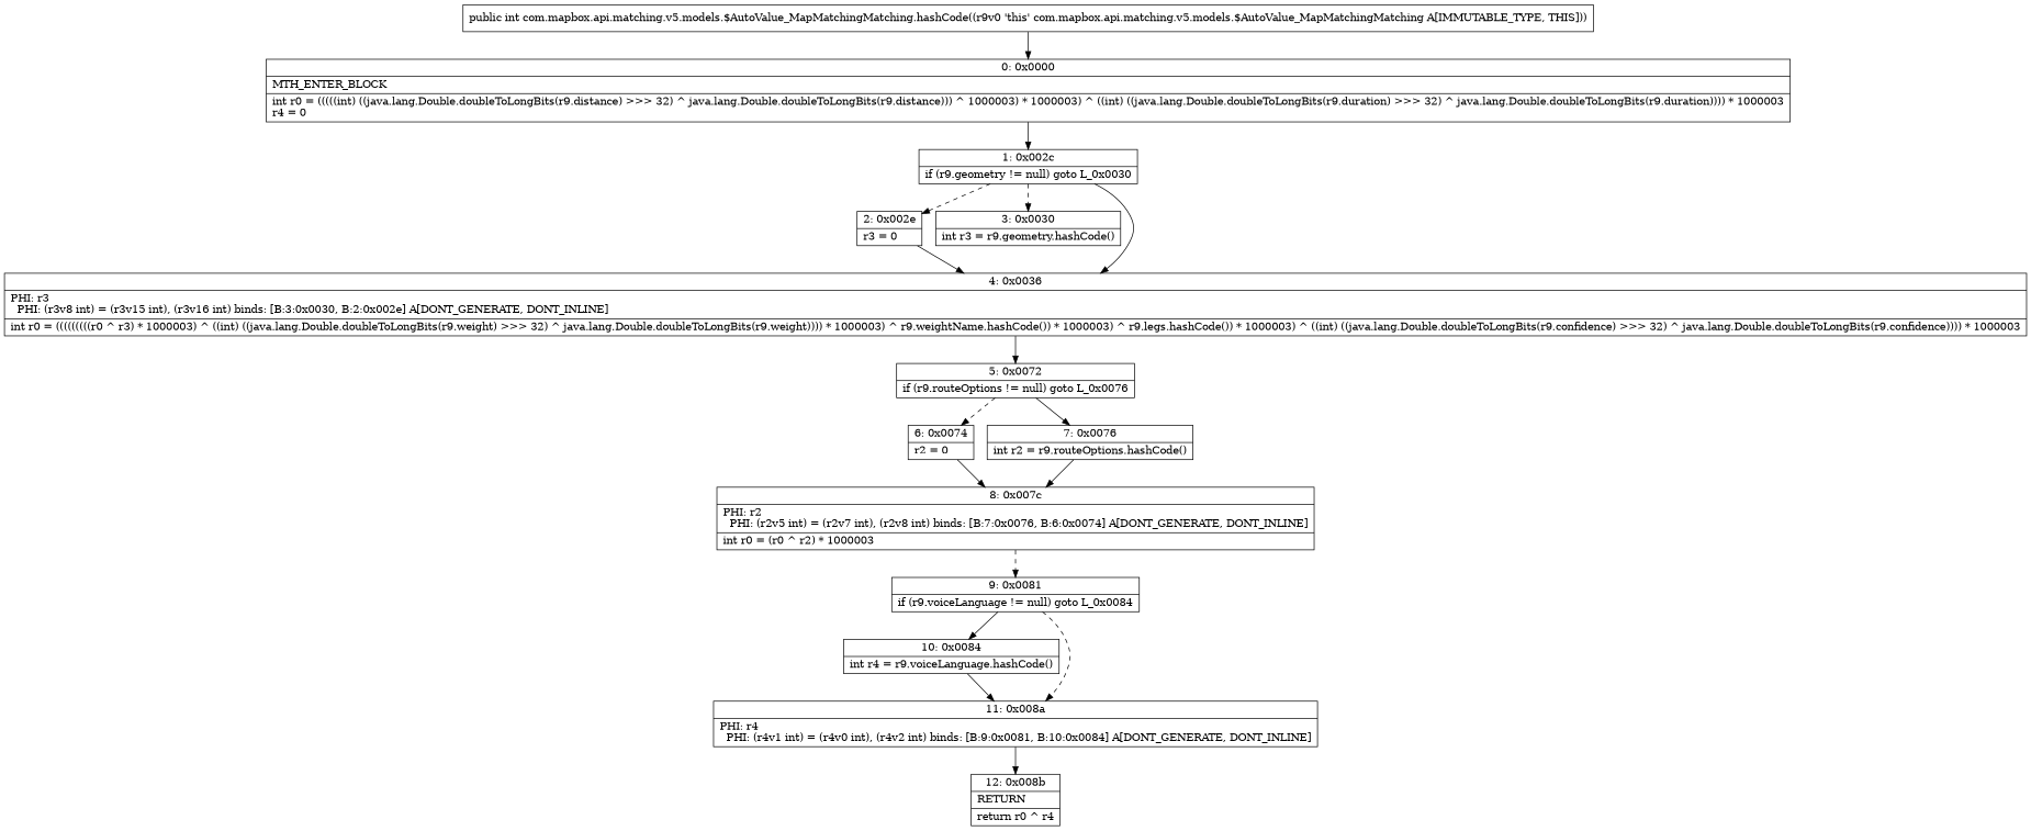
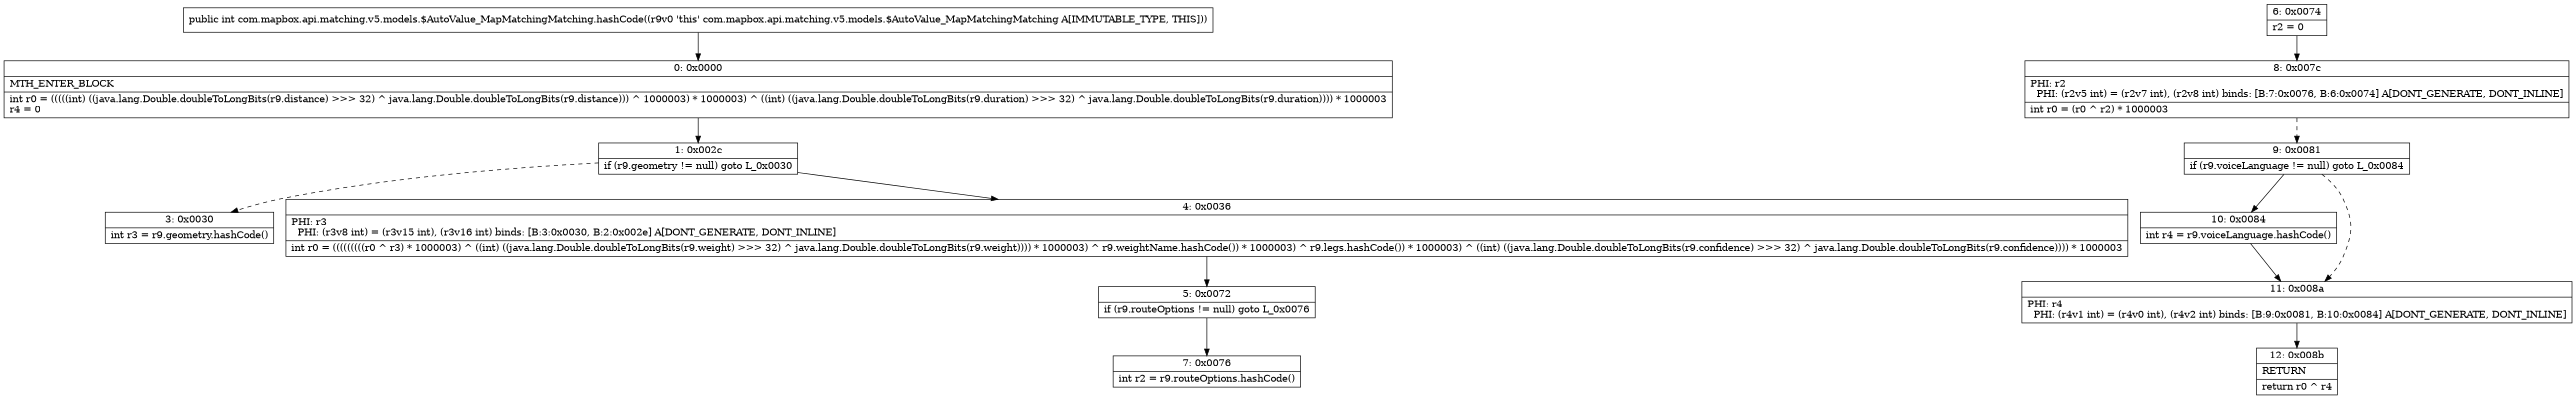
  digraph {
    node [shape=record]
    n1 [label="{0\:\ 0x0000|MTH_ENTER_BLOCK\l|int r0 = (((((int) ((java.lang.Double.doubleToLongBits(r9.distance) \>\>\> 32) ^ java.lang.Double.doubleToLongBits(r9.distance))) ^ 1000003) * 1000003) ^ ((int) ((java.lang.Double.doubleToLongBits(r9.duration) \>\>\> 32) ^ java.lang.Double.doubleToLongBits(r9.duration)))) * 1000003\lr4 = 0\l}"]
    n2 [label="{1\:\ 0x002c|if (r9.geometry != null) goto L_0x0030\l}"]
-   n3 [label="{2\:\ 0x002e|r3 = 0\l}"]
    n4 [label="{3\:\ 0x0030|int r3 = r9.geometry.hashCode()\l}"]
    n5 [label="{4\:\ 0x0036|PHI: r3 \l  PHI: (r3v8 int) = (r3v15 int), (r3v16 int) binds: [B:3:0x0030, B:2:0x002e] A[DONT_GENERATE, DONT_INLINE]\l|int r0 = (((((((((r0 ^ r3) * 1000003) ^ ((int) ((java.lang.Double.doubleToLongBits(r9.weight) \>\>\> 32) ^ java.lang.Double.doubleToLongBits(r9.weight)))) * 1000003) ^ r9.weightName.hashCode()) * 1000003) ^ r9.legs.hashCode()) * 1000003) ^ ((int) ((java.lang.Double.doubleToLongBits(r9.confidence) \>\>\> 32) ^ java.lang.Double.doubleToLongBits(r9.confidence)))) * 1000003\l}"]
    n6 [label="{5\:\ 0x0072|if (r9.routeOptions != null) goto L_0x0076\l}"]
    n7 [label="{6\:\ 0x0074|r2 = 0\l}"]
    n8 [label="{7\:\ 0x0076|int r2 = r9.routeOptions.hashCode()\l}"]
    n9 [label="{8\:\ 0x007c|PHI: r2 \l  PHI: (r2v5 int) = (r2v7 int), (r2v8 int) binds: [B:7:0x0076, B:6:0x0074] A[DONT_GENERATE, DONT_INLINE]\l|int r0 = (r0 ^ r2) * 1000003\l}"]
    n10 [label="{9\:\ 0x0081|if (r9.voiceLanguage != null) goto L_0x0084\l}"]
    n11 [label="{10\:\ 0x0084|int r4 = r9.voiceLanguage.hashCode()\l}"]
    n12 [label="{11\:\ 0x008a|PHI: r4 \l  PHI: (r4v1 int) = (r4v0 int), (r4v2 int) binds: [B:9:0x0081, B:10:0x0084] A[DONT_GENERATE, DONT_INLINE]\l}"]
    n13 [label="{12\:\ 0x008b|RETURN\l|return r0 ^ r4\l}"]
    n14 [label="{public int com.mapbox.api.matching.v5.models.$AutoValue_MapMatchingMatching.hashCode((r9v0 'this' com.mapbox.api.matching.v5.models.$AutoValue_MapMatchingMatching A[IMMUTABLE_TYPE, THIS])) }"]
    n1 -> n2
-   n2 -> n3 [style=dashed]
    n2 -> n4 [style=dashed]
    n2 -> n5
-   n3 -> n5
    n5 -> n6
-   n6 -> n7 [style=dashed]
    n6 -> n8
    n7 -> n9
-   n8 -> n9
    n9 -> n10 [style=dashed]
    n10 -> n11
    n10 -> n12 [style=dashed]
    n11 -> n12
    n12 -> n13
    n14 -> n1
  }
